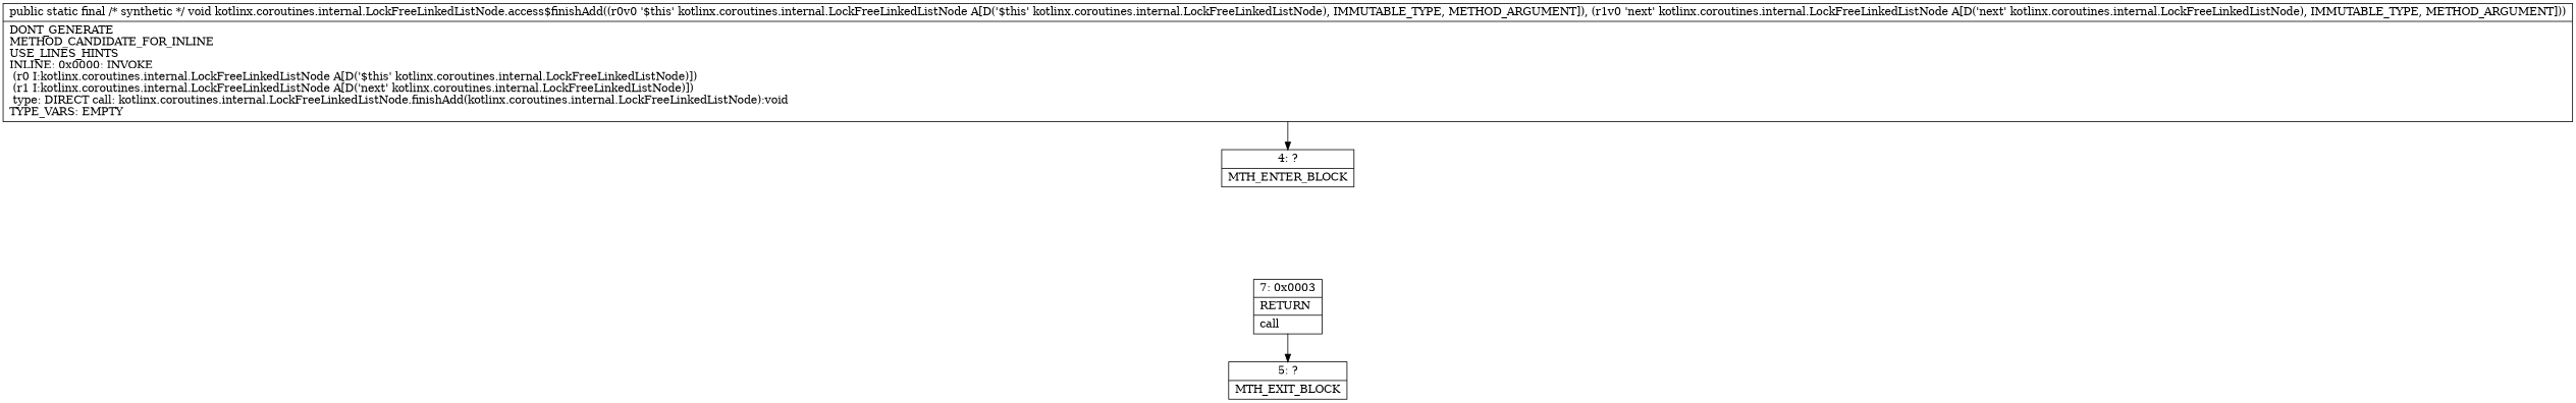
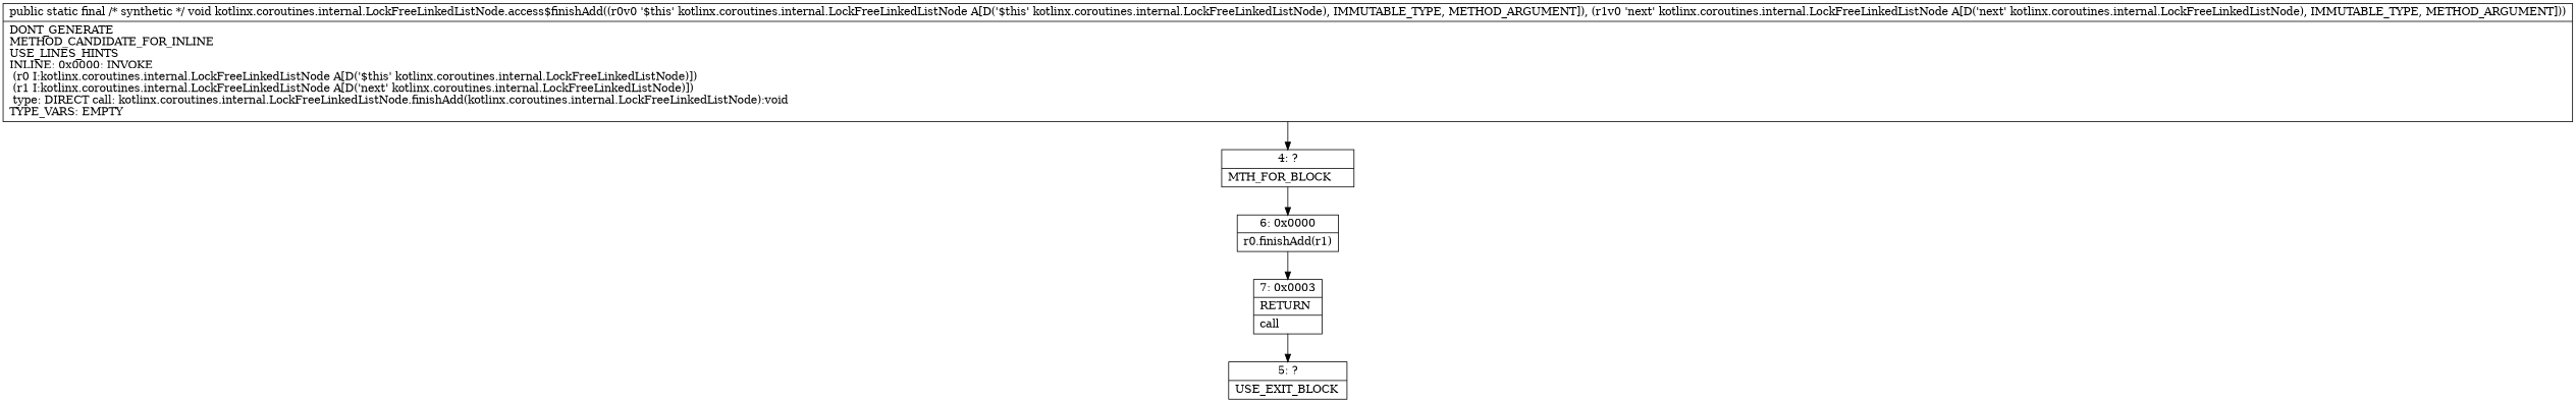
  digraph {
    node [shape=record]
-   n1 [label="{4\:\ ?|MTH_ENTER_BLOCK\l}"]
+   n1 [label="{4\:\ ?|MTH_FOR_BLOCK\l}"]
+   n2 [label="{6\:\ 0x0000|r0.finishAdd(r1)\l}"]
    n3 [label="{7\:\ 0x0003|RETURN\l|call\l}"]
-   n4 [label="{5\:\ ?|MTH_EXIT_BLOCK\l}"]
+   n4 [label="{5\:\ ?|USE_EXIT_BLOCK\l}"]
    n5 [label="{public static final \/* synthetic *\/ void kotlinx.coroutines.internal.LockFreeLinkedListNode.access$finishAdd((r0v0 '$this' kotlinx.coroutines.internal.LockFreeLinkedListNode A[D('$this' kotlinx.coroutines.internal.LockFreeLinkedListNode), IMMUTABLE_TYPE, METHOD_ARGUMENT]), (r1v0 'next' kotlinx.coroutines.internal.LockFreeLinkedListNode A[D('next' kotlinx.coroutines.internal.LockFreeLinkedListNode), IMMUTABLE_TYPE, METHOD_ARGUMENT]))  | DONT_GENERATE\lMETHOD_CANDIDATE_FOR_INLINE\lUSE_LINES_HINTS\lINLINE: 0x0000: INVOKE  \l  (r0 I:kotlinx.coroutines.internal.LockFreeLinkedListNode A[D('$this' kotlinx.coroutines.internal.LockFreeLinkedListNode)])\l  (r1 I:kotlinx.coroutines.internal.LockFreeLinkedListNode A[D('next' kotlinx.coroutines.internal.LockFreeLinkedListNode)])\l type: DIRECT call: kotlinx.coroutines.internal.LockFreeLinkedListNode.finishAdd(kotlinx.coroutines.internal.LockFreeLinkedListNode):void\lTYPE_VARS: EMPTY\l}"]
+   n1 -> n2
+   n2 -> n3
    n3 -> n4
    n5 -> n1
  }
